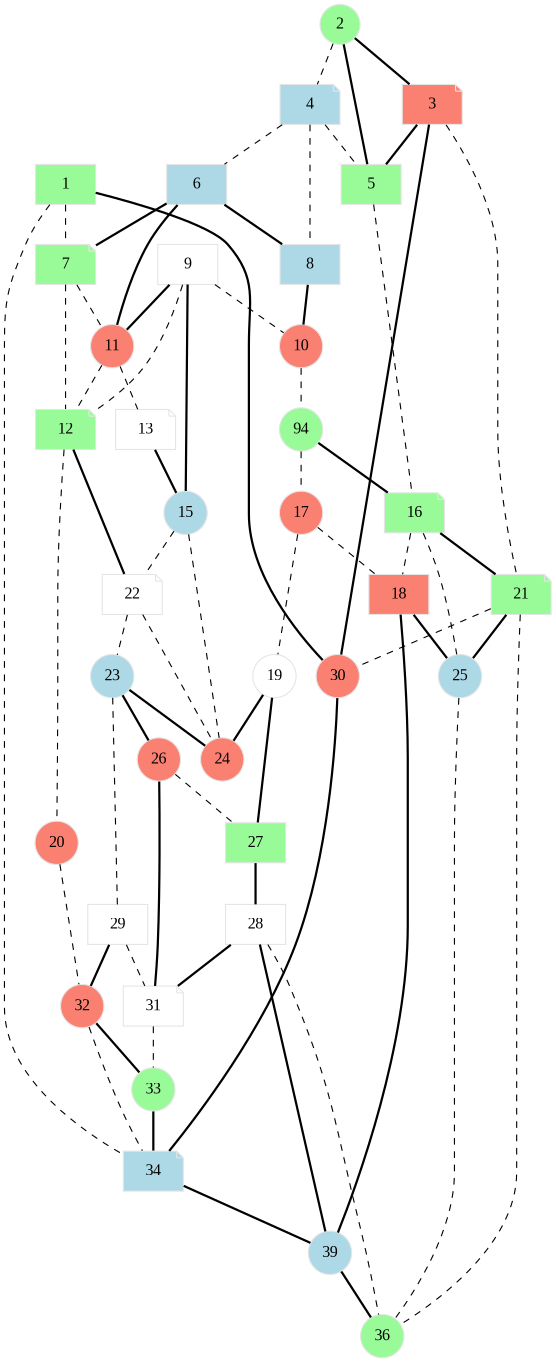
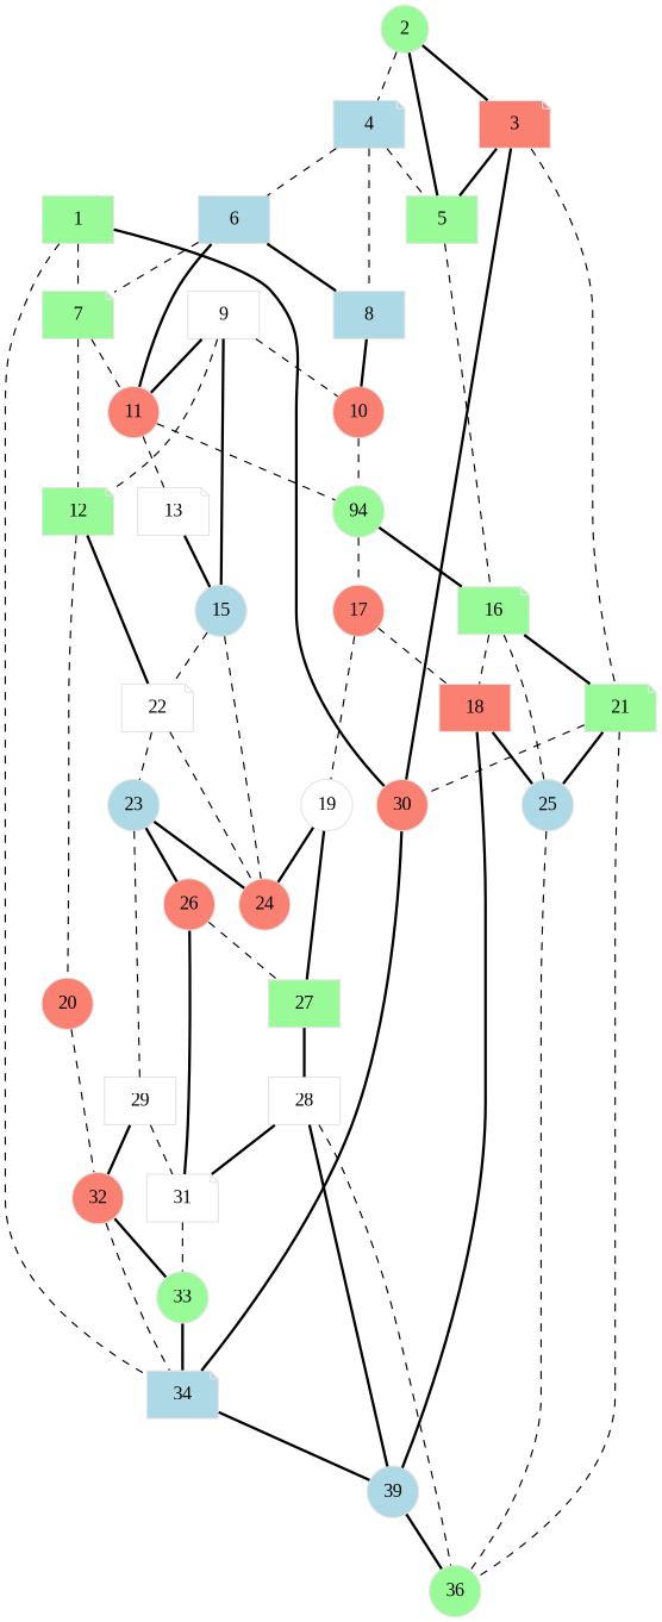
  graph {
    fontname="Liberation Serif"
    node [color=gray90 fillcolor=palegreen fontname="Liberation Serif" shape=circle style=filled]
    edge [fontname="Liberation Serif" style=dashed weight=1.0]
    1 [shape=box]
    7 [shape=note]
    30 [fillcolor=salmon]
    34 [fillcolor=lightblue shape=note]
    11 [fillcolor=salmon]
    12 [shape=note]
    n7 [fillcolor=lightblue label=39]
    3 [fillcolor=salmon shape=note]
    2
    4 [fillcolor=lightblue shape=note]
    5 [shape=box]
    21 [shape=note]
    6 [fillcolor=lightblue shape=box]
    8 [fillcolor=lightblue shape=box]
    16 [shape=note]
    25 [fillcolor=lightblue]
    36
    10 [fillcolor=salmon]
    18 [fillcolor=salmon shape=box]
    13 [fillcolor=white shape=note]
    20 [fillcolor=salmon]
    22 [fillcolor=white shape=note]
    n23 [label=94]
    9 [fillcolor=white shape=box]
    15 [fillcolor=lightblue]
    24 [fillcolor=salmon]
    17 [fillcolor=salmon]
    32 [fillcolor=salmon]
    23 [fillcolor=lightblue]
    19 [fillcolor=white]
    27 [shape=box]
    28 [fillcolor=white shape=box]
    33
    26 [fillcolor=salmon]
    29 [fillcolor=white shape=box]
    31 [fillcolor=white shape=note]
    1 -- 7 [weight=2.0]
    1 -- 30 [style=bold]
    1 -- 34
    7 -- 11
    7 -- 12
    30 -- 34 [style=bold]
    34 -- n7 [style=bold]
-   11 -- 12
+   11 -- n23
    11 -- 13
    12 -- 20 [weight=2.0]
    12 -- 22 [style=bold]
    n7 -- 36 [style=bold weight=2.0]
    3 -- 30 [style=bold]
    3 -- 5 [style=bold]
    3 -- 21
    2 -- 3 [style=bold]
    2 -- 4 [weight=2.0]
    2 -- 5 [style=bold]
    4 -- 5
    4 -- 6
    4 -- 8 [weight=2.0]
    5 -- 16
    21 -- 30
    21 -- 25 [style=bold]
    21 -- 36
-   6 -- 7 [style=bold]
+   6 -- 7
    6 -- 11 [style=bold]
    6 -- 8 [style=bold]
    8 -- 10 [style=bold]
    16 -- 21 [style=bold]
    16 -- 25
    16 -- 18
    25 -- 36
    10 -- n23
    18 -- n7 [style=bold]
    18 -- 25 [style=bold]
    13 -- 15 [style=bold]
    20 -- 32 [weight=2.0]
    22 -- 24
    22 -- 23
    n23 -- 16 [style=bold weight=2.0]
    n23 -- 17
    9 -- 11 [style=bold]
    9 -- 12
    9 -- 10
    9 -- 15 [style=bold]
    15 -- 22
    15 -- 24
    17 -- 18
    17 -- 19
    32 -- 34
    32 -- 33 [style=bold]
    23 -- 24 [style=bold]
    23 -- 26 [style=bold]
    23 -- 29
    19 -- 24 [style=bold]
    19 -- 27 [style=bold weight=2.0]
    27 -- 28 [style=bold]
    28 -- n7 [style=bold]
    28 -- 36 [weight=2.0]
    28 -- 31 [style=bold]
    33 -- 34 [style=bold]
    26 -- 27
    26 -- 31 [style=bold]
    29 -- 32 [style=bold]
    29 -- 31 [weight=2.0]
    31 -- 33 [weight=2.0]
  }
